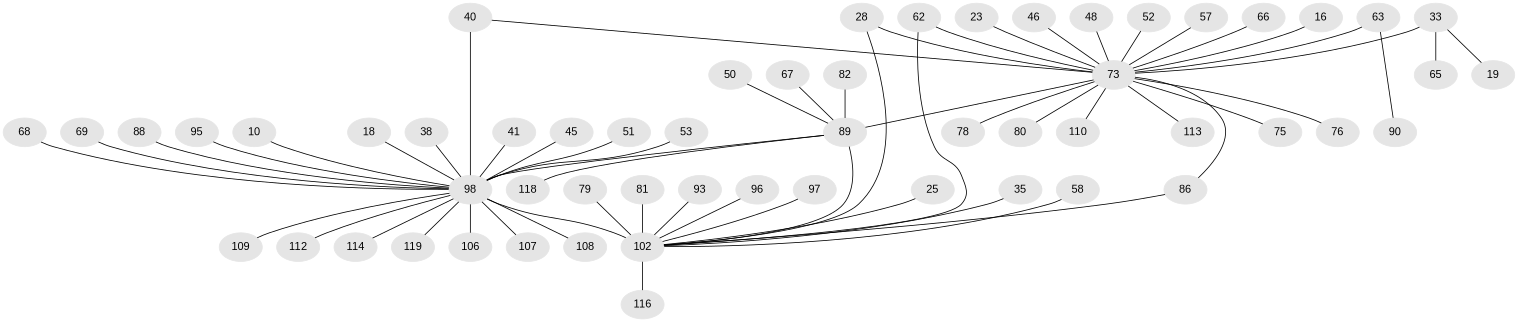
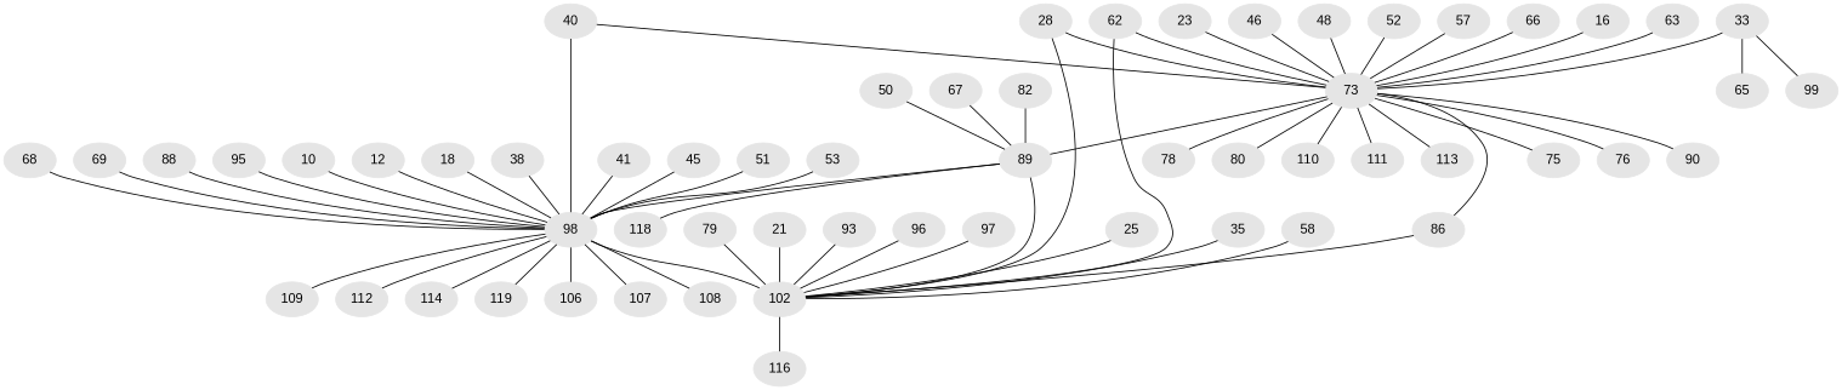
  graph {
    fontname="Liberation Sans"
    node [color=gray90 fontname="Liberation Sans" style=filled]
    edge [fontname="Liberation Sans"]
    98 [super="+37+39+56+91+94+83+8+24+70"]
    102 [super="+100+87+92"]
    106 [super="+104"]
    107
    108
    109
    112 [super="+105"]
    114 [super="+103+101"]
    119
    10
+   12
    73 [super="+13+64+5+31+4"]
    89 [super="+84+44"]
    75
    76
    78
    80
    86
    90 [super="+71"]
    110 [super="+9"]
+   111
    113
    16
    18
    23
    116
    25
    28
    33 [super="+22"]
    65 [super="+32"]
-   99 [label=19]
+   99
    35 [super="+29"]
    38
    40
    41
    45
    46
    48
    118 [super="+117"]
    50
    51
    52
    53
    57
    58
    62
    63
    66
    67
    68
    69
    79
-   81 [super="+60"]
+   81 [super="+60" label=21]
    82
    88
    93
    95
    96
    97
    98 -- 102 [weight=14]
    98 -- 106
    98 -- 107
    98 -- 108
    98 -- 109
    98 -- 112
    98 -- 114 [weight=3]
    98 -- 119
    102 -- 116
    10 -- 98
+   12 -- 98
    73 -- 89 [weight=5]
    73 -- 75
    73 -- 76
    73 -- 78
    73 -- 80
    73 -- 86
-   63 -- 90 [weight=2]
+   73 -- 90 [weight=2]
    73 -- 110 [weight=2]
+   73 -- 111
    73 -- 113
    89 -- 98
    89 -- 102
    89 -- 118
    86 -- 102
    16 -- 73
    18 -- 98
    23 -- 73
    25 -- 102
    28 -- 102
    28 -- 73
    33 -- 73 [weight=2]
    33 -- 65 [weight=2]
    33 -- 99
    35 -- 102
    38 -- 98
    40 -- 98 [weight=13]
    40 -- 73
    41 -- 98
    45 -- 98
    46 -- 73
    48 -- 73
    50 -- 89
    51 -- 98
    52 -- 73
    53 -- 98
    57 -- 73
    58 -- 102
    62 -- 102
    62 -- 73
    63 -- 73 [weight=2]
    66 -- 73
    67 -- 89
    68 -- 98 [weight=2]
    69 -- 98
    79 -- 102
    81 -- 102
    82 -- 89
    88 -- 98 [weight=2]
    93 -- 102
    95 -- 98
    96 -- 102
    97 -- 102
  }
